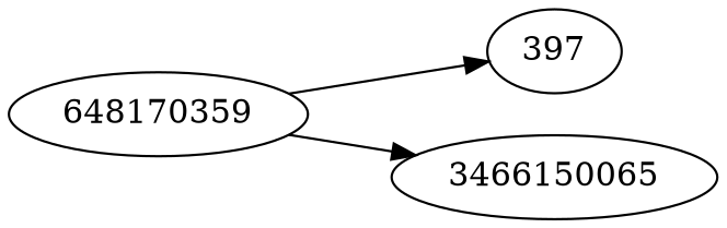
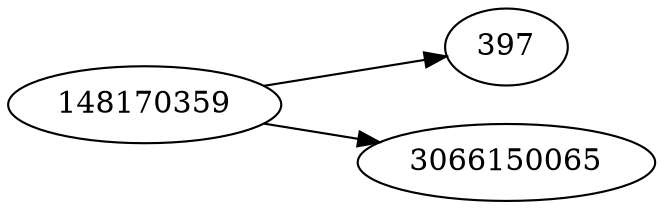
  strict digraph {
    rankdir=LR
-   648170359
+   648170359 [label=148170359]
    397
-   3066150065 [label=3466150065]
+   3066150065
    648170359 -> 397
    648170359 -> 3066150065
  }
